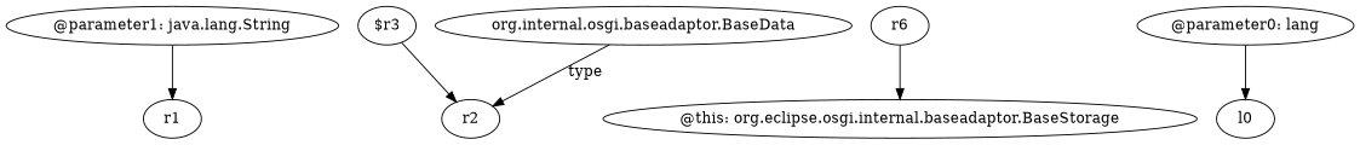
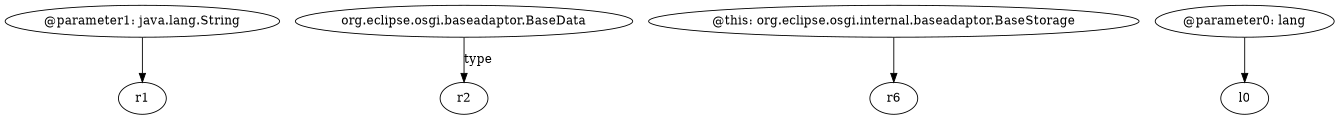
  digraph {
    n1 [label="@parameter1: java.lang.String"]
    n2 [label=r1]
-   n3 [label="$r3"]
    n4 [label=r2]
    n5 [label="@this: org.eclipse.osgi.internal.baseadaptor.BaseStorage"]
    n6 [label=r6]
-   n7 [label="org.internal.osgi.baseadaptor.BaseData"]
+   n7 [label="org.eclipse.osgi.baseadaptor.BaseData"]
    n8 [label="@parameter0: lang"]
    n9 [label=l0]
    n1 -> n2
-   n3 -> n4
-   n6 -> n5
+   n5 -> n6
    n7 -> n4 [label=type]
    n8 -> n9
  }
